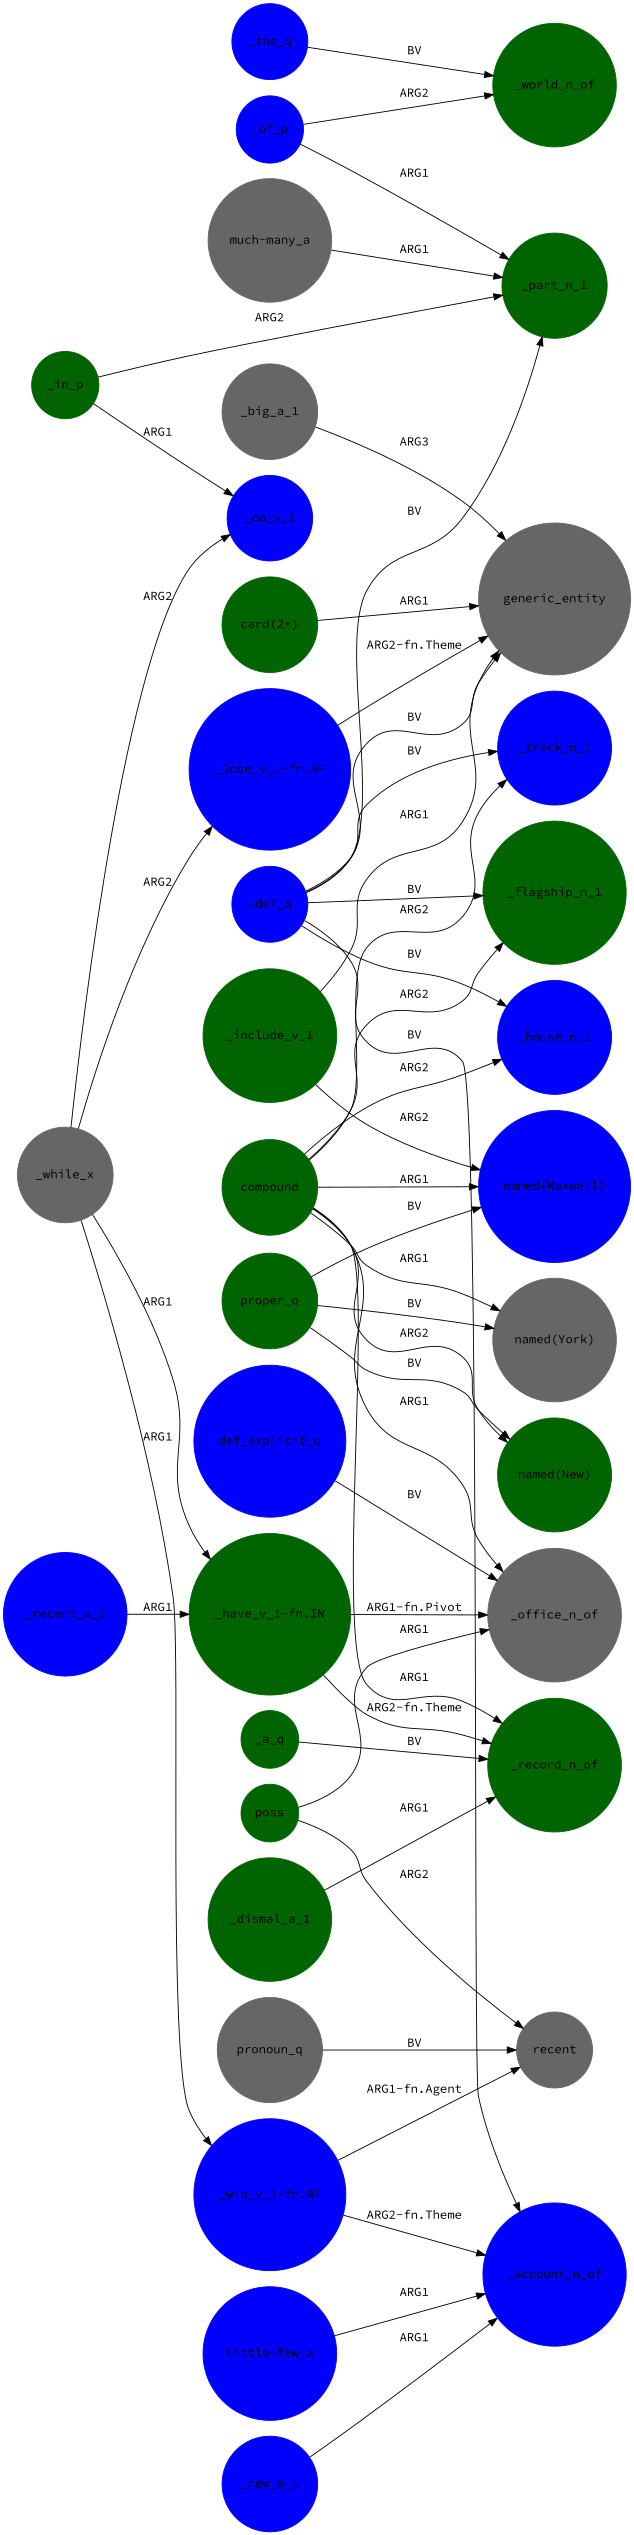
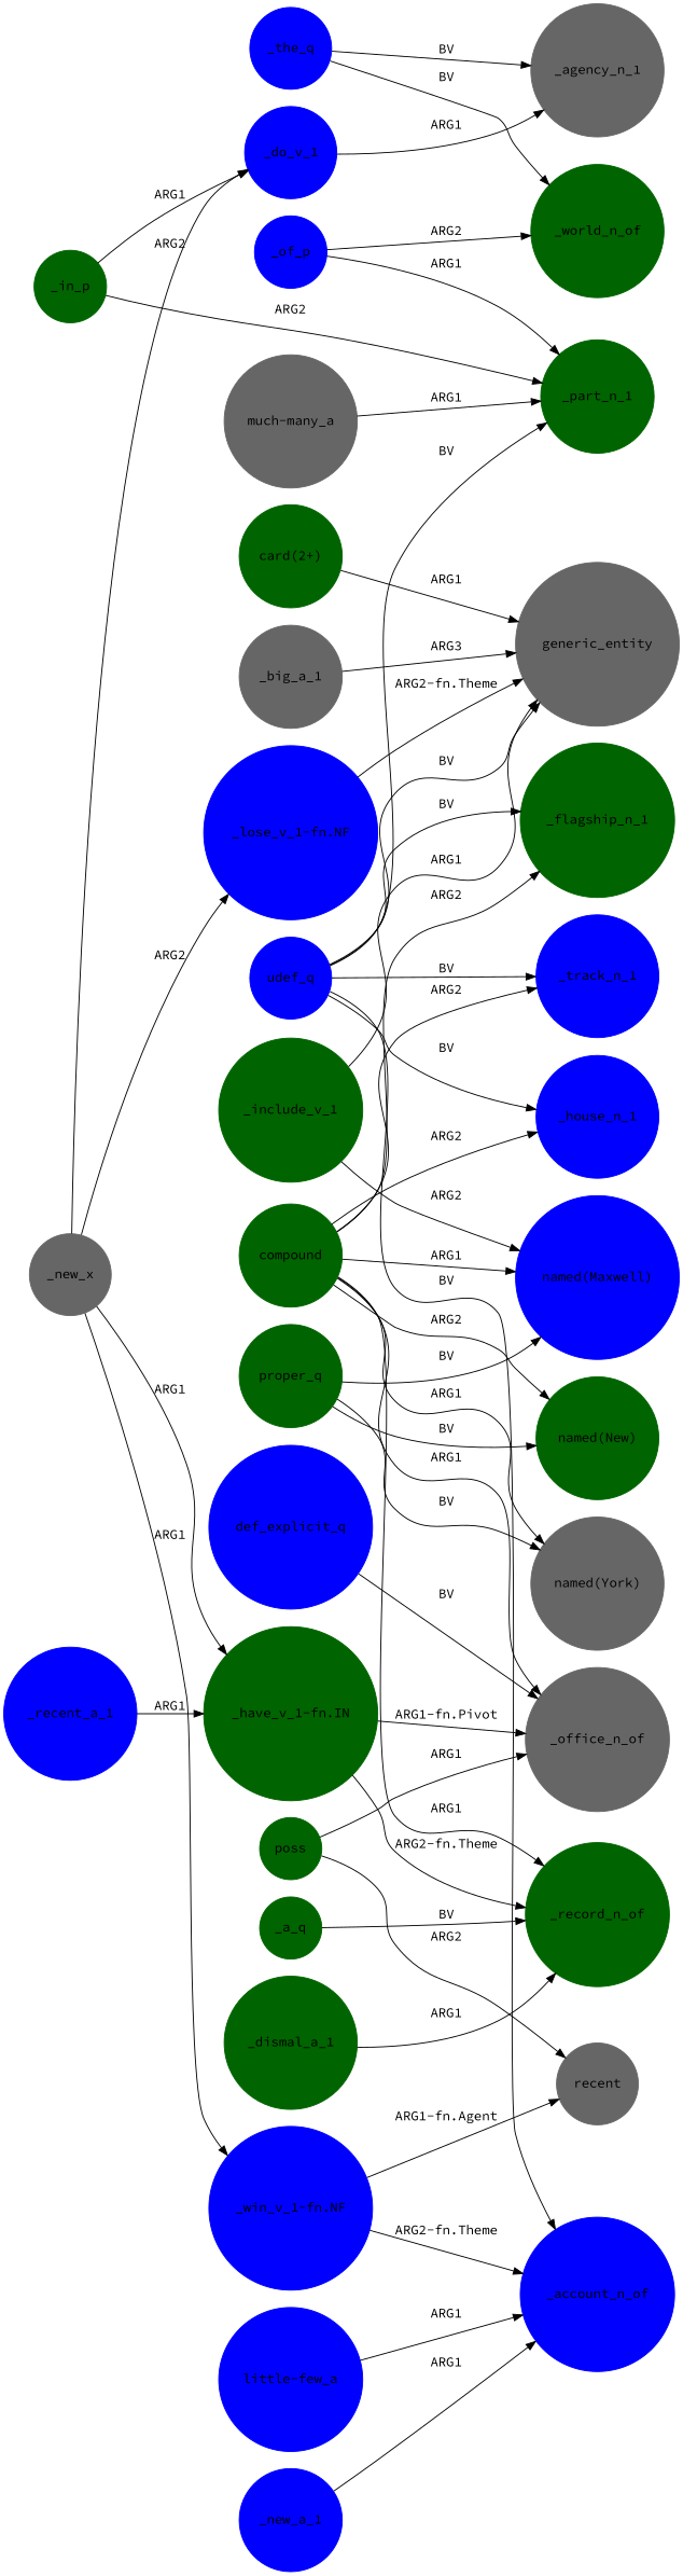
  digraph {
    fontname="Source Code Pro"
    rankdir=LR
    node [color=blue fontname="Source Code Pro" shape=circle style=filled]
    edge [fontname="Source Code Pro"]
+   _agency_n_1 [color=gray40]
    _the_q
    _world_n_of [color=darkgreen]
    "much-many_a" [color=gray40]
    _part_n_1 [color=darkgreen]
    proper_q [color=darkgreen]
    "named(Maxwell)"
    "named(New)" [color=darkgreen]
    "named(York)" [color=gray40]
-   _while_x [color=gray40]
+   _while_x [color=gray40 label=_new_x]
    _do_v_1
    "_have_v_1-fn.IN" [color=darkgreen]
    "_lose_v_1-fn.NF"
    "_win_v_1-fn.NF"
    _office_n_of [color=gray40]
    _record_n_of [color=darkgreen]
    generic_entity [color=gray40]
    _account_n_of
    n19 [color=gray40 label=recent]
    compound [color=darkgreen]
    _house_n_1
    _flagship_n_1 [color=darkgreen]
    _track_n_1
    udef_q
    poss [color=darkgreen]
    _in_p [color=darkgreen]
    _big_a_1 [color=gray40]
    _of_p
    def_explicit_q
    _recent_a_1
    _include_v_1 [color=darkgreen]
    "little-few_a"
    _a_q [color=darkgreen]
-   pronoun_q [color=gray40]
    _new_a_1
    _dismal_a_1 [color=darkgreen]
    "card(2+)" [color=darkgreen]
+   _the_q -> _agency_n_1 [label=BV]
    _the_q -> _world_n_of [label=BV]
    "much-many_a" -> _part_n_1 [label=ARG1]
    proper_q -> "named(Maxwell)" [label=BV]
    proper_q -> "named(New)" [label=BV]
    proper_q -> "named(York)" [label=BV]
    _while_x -> _do_v_1 [label=ARG2]
    _while_x -> "_have_v_1-fn.IN" [label=ARG1]
    _while_x -> "_lose_v_1-fn.NF" [label=ARG2]
    _while_x -> "_win_v_1-fn.NF" [label=ARG1]
+   _do_v_1 -> _agency_n_1 [label=ARG1]
    "_have_v_1-fn.IN" -> _office_n_of [label="ARG1-fn.Pivot"]
    "_have_v_1-fn.IN" -> _record_n_of [label="ARG2-fn.Theme"]
    "_lose_v_1-fn.NF" -> generic_entity [label="ARG2-fn.Theme"]
    "_win_v_1-fn.NF" -> _account_n_of [label="ARG2-fn.Theme"]
    "_win_v_1-fn.NF" -> n19 [label="ARG1-fn.Agent"]
    compound -> "named(Maxwell)" [label=ARG1]
    compound -> "named(New)" [label=ARG2]
    compound -> "named(York)" [label=ARG1]
    compound -> _office_n_of [label=ARG1]
    compound -> _record_n_of [label=ARG1]
    compound -> _house_n_1 [label=ARG2]
    compound -> _flagship_n_1 [label=ARG2]
    compound -> _track_n_1 [label=ARG2]
    udef_q -> _part_n_1 [label=BV]
    udef_q -> generic_entity [label=BV]
    udef_q -> _account_n_of [label=BV]
    udef_q -> _house_n_1 [label=BV]
    udef_q -> _flagship_n_1 [label=BV]
    udef_q -> _track_n_1 [label=BV]
    poss -> _office_n_of [label=ARG1]
    poss -> n19 [label=ARG2]
    _in_p -> _part_n_1 [label=ARG2]
    _in_p -> _do_v_1 [label=ARG1]
    _big_a_1 -> generic_entity [label=ARG3]
    _of_p -> _world_n_of [label=ARG2]
    _of_p -> _part_n_1 [label=ARG1]
    def_explicit_q -> _office_n_of [label=BV]
    _recent_a_1 -> "_have_v_1-fn.IN" [label=ARG1]
    _include_v_1 -> "named(Maxwell)" [label=ARG2]
    _include_v_1 -> generic_entity [label=ARG1]
    "little-few_a" -> _account_n_of [label=ARG1]
    _a_q -> _record_n_of [label=BV]
-   pronoun_q -> n19 [label=BV]
    _new_a_1 -> _account_n_of [label=ARG1]
    _dismal_a_1 -> _record_n_of [label=ARG1]
    "card(2+)" -> generic_entity [label=ARG1]
  }
